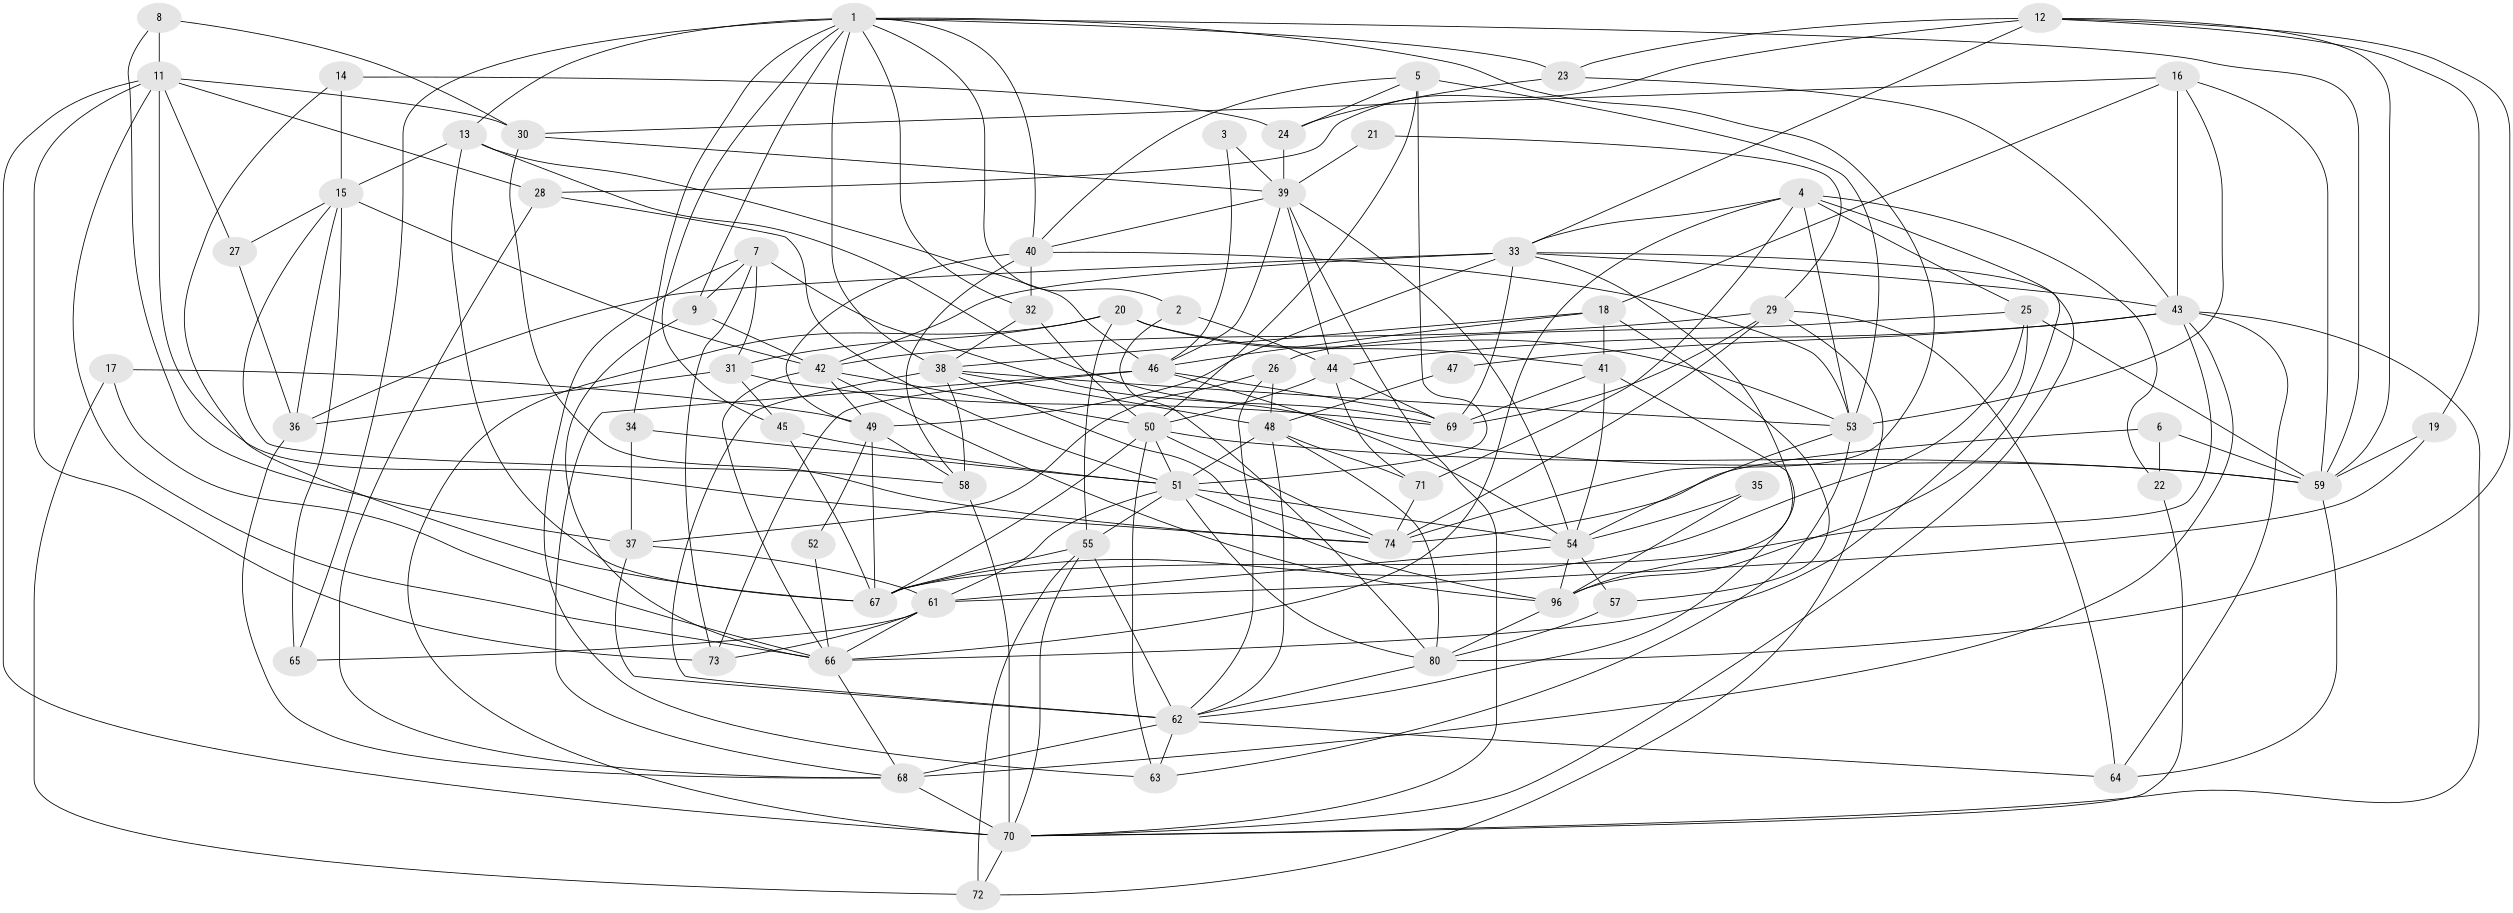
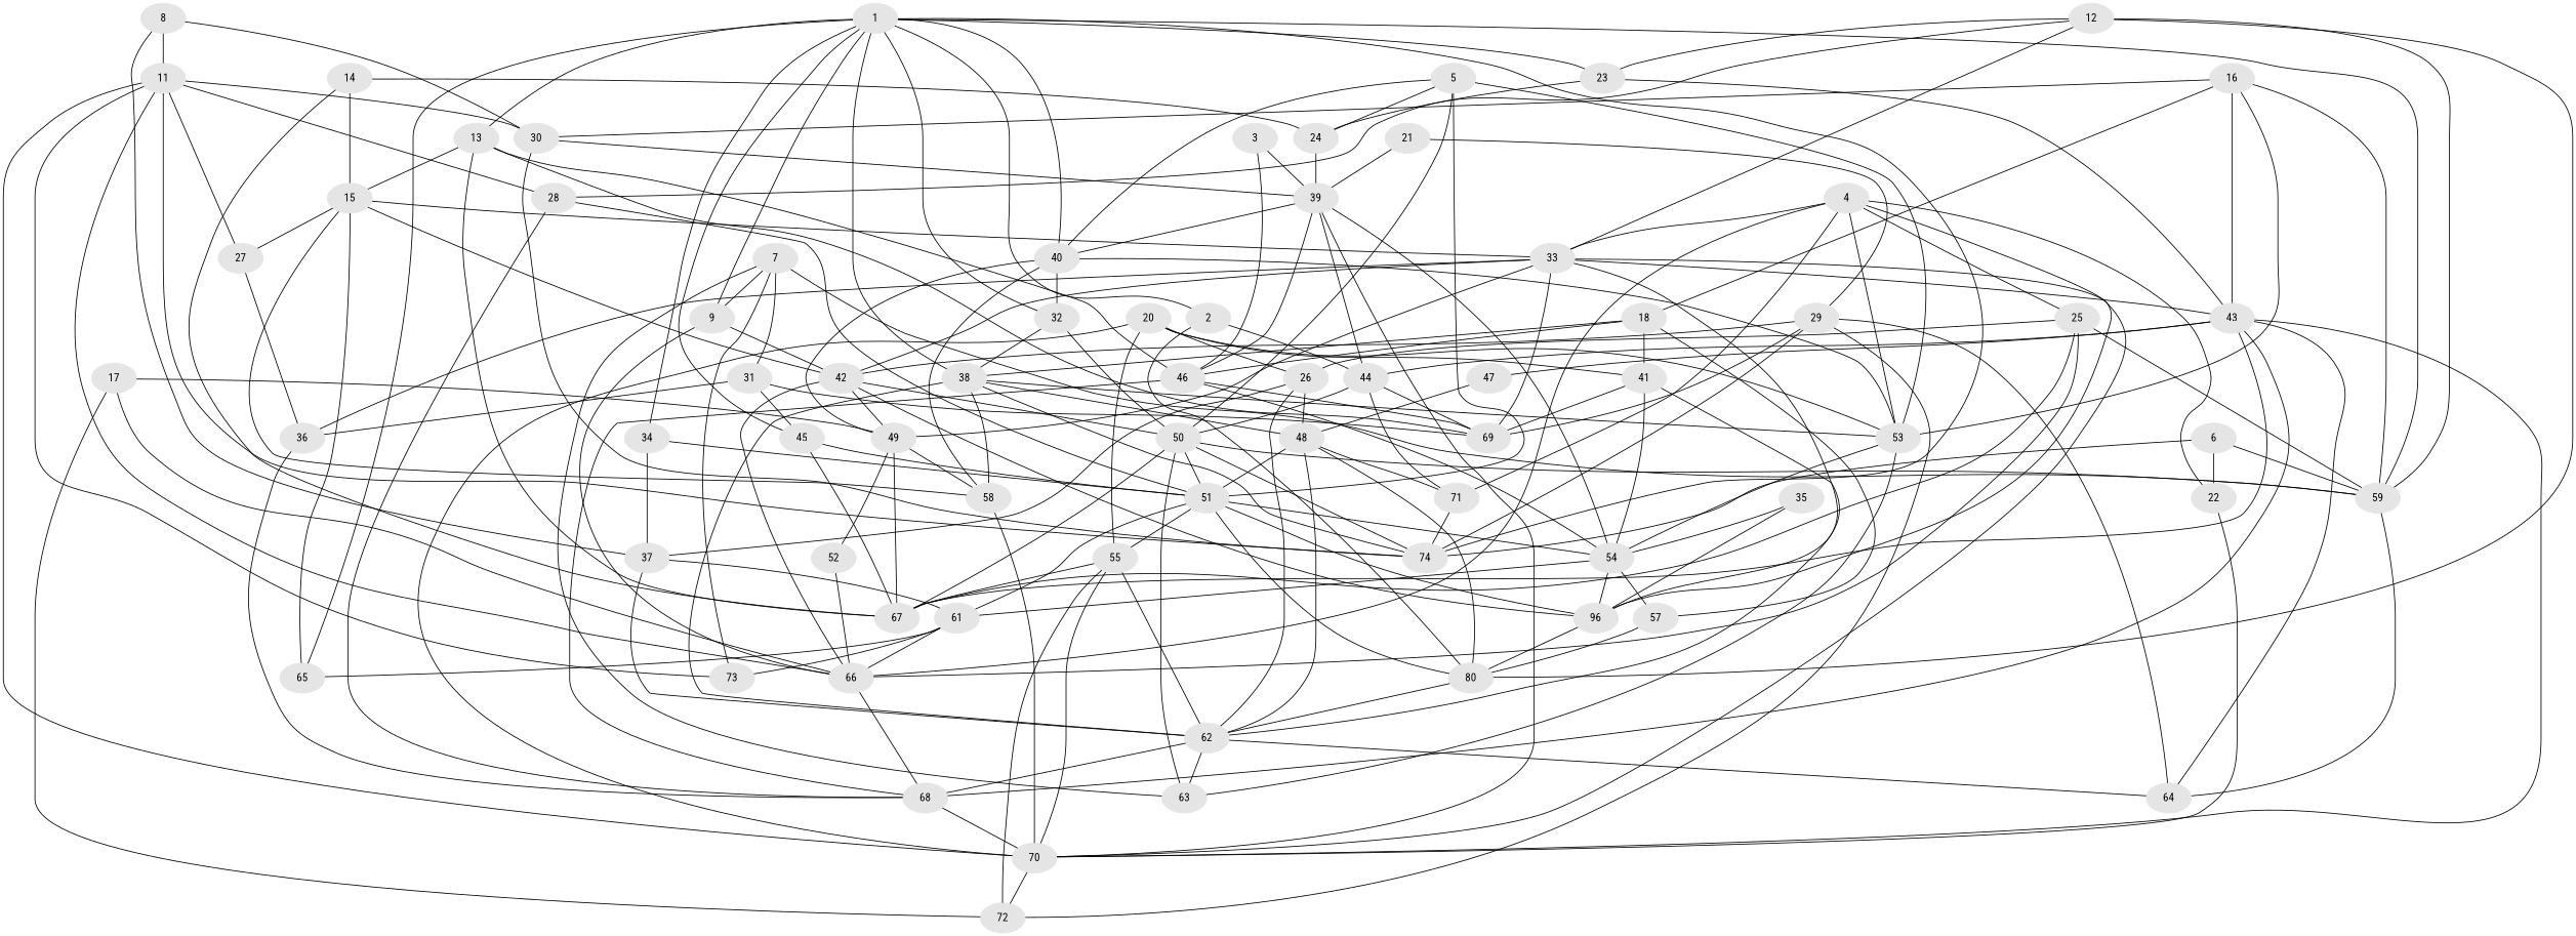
  graph {
    fontname="Roboto Condensed"
    node [color=gray90 fontname="Roboto Condensed" style=filled]
    edge [fontname="Roboto Condensed" weight=1.0]
    1
    2
    9
    13
    23
    32
    34
    38
    40
    45
    59
    65
    74
    44
    n15 [label=80]
    66
    42
    46
    67
    15
    69
    24
    43
    50
    51
    37
    53
    58
    48
    62
    49
    64
    71
    3
    39
    70
    54
    73
    68
    4
    22
    25
    33
    n44 [label=96]
    26
    36
    63
    5
    61
    55
    6
    7
    31
    8
    11
    30
    27
    28
    72
    12
-   19
    14
    16
    18
    41
    57
    47
    17
    52
    20
    21
    29
    35
    1 -- 2
    1 -- 9
    1 -- 13
    1 -- 23
    1 -- 32
    1 -- 34
    1 -- 38
    1 -- 40
    1 -- 45
    1 -- 59
    1 -- 65
    1 -- 74
    2 -- 44
    2 -- n15
    9 -- 66
    9 -- 42
    13 -- 46
    13 -- 67
    13 -- 15
    13 -- 69
    23 -- 24
    23 -- 43
    32 -- 38
    32 -- 50
    34 -- 51
    34 -- 37
    38 -- 74
    38 -- 53
    38 -- 58
    38 -- 48
    38 -- 62
    40 -- 32
    40 -- 53
    40 -- 58
    40 -- 49
    45 -- 67 [weight=2.0]
    45 -- 51
    59 -- 64
    44 -- 69
    44 -- 50
    44 -- 71
    n15 -- 62
    66 -- 68
    42 -- 66
    42 -- 50
    42 -- 49
    42 -- n44
    46 -- 69
    46 -- 54
-   46 -- 73
    46 -- 68
    15 -- 65
    15 -- 42
    15 -- 58
-   15 -- 36
+   15 -- 33
    15 -- 27
    24 -- 39
    43 -- 44
    43 -- 67
    43 -- 64
    43 -- 70
    43 -- 68
    43 -- 47
    50 -- 59
    50 -- 74
    50 -- 67
    50 -- 51
    50 -- 63
    51 -- n15
    51 -- 54
    51 -- n44
    51 -- 61
    51 -- 55
    37 -- 62 [weight=2.0]
    37 -- 61
    53 -- 54
    53 -- 63
    58 -- 70
    48 -- n15
    48 -- 51
    48 -- 62
    48 -- 71
    62 -- 64
    62 -- 68
    62 -- 63
    49 -- 67
    49 -- 58
    49 -- 52
    71 -- 74
    3 -- 46
    3 -- 39
    39 -- 40
    39 -- 44
    39 -- 46
    39 -- 70
    39 -- 54
    70 -- 72
    54 -- n44
    54 -- 61
    54 -- 57
    68 -- 70 [weight=3.0]
    4 -- 66
    4 -- 53
    4 -- 71
    4 -- 22
    4 -- 25
    4 -- 33
    4 -- n44
    22 -- 70
    25 -- 59
    25 -- 66
    25 -- 67
    25 -- 26
    33 -- 42
    33 -- 69
    33 -- 43
    33 -- 49
    33 -- 70
    33 -- n44
    33 -- 36
    n44 -- n15
    26 -- 37
    26 -- 48
    26 -- 62
    36 -- 68
    5 -- 40
    5 -- 24
    5 -- 50
    5 -- 51
    5 -- 53
    61 -- 65
    61 -- 66
    61 -- 73
    55 -- 67
    55 -- 62 [weight=2.0]
    55 -- 70 [weight=2.0]
    55 -- 72
    6 -- 59
    6 -- 74
    6 -- 22
    7 -- 9
    7 -- 59
    7 -- 73
    7 -- 63
    7 -- 31
    31 -- 45
    31 -- 69
    31 -- 36
    8 -- 37
    8 -- 11
    8 -- 30
    11 -- 74
    11 -- 66
    11 -- 70
    11 -- 73
    11 -- 30
    11 -- 27
    11 -- 28
    30 -- 74
    30 -- 39
    27 -- 36
    28 -- 51
    28 -- 68
    12 -- 23
    12 -- 59
    12 -- n15
    12 -- 33
    12 -- 28
-   12 -- 19
-   19 -- 59
-   19 -- 61
    14 -- 67
    14 -- 15
    14 -- 24
    16 -- 59
    16 -- 43
    16 -- 53
    16 -- 30
    16 -- 18
    18 -- 38
    18 -- 46
    18 -- 41
    18 -- 57
    41 -- 69
    41 -- 62
    41 -- 54
    57 -- n15
    47 -- 48
    17 -- 66
    17 -- 49
    17 -- 72
    52 -- 66
    20 -- 53
    20 -- 70
-   20 -- 31
+   20 -- 26
    20 -- 55
    20 -- 41
    21 -- 39
    21 -- 29
    29 -- 74
    29 -- 42
    29 -- 69 [weight=2.0]
    29 -- 64
    29 -- 72
    35 -- 54
    35 -- n44
  }
